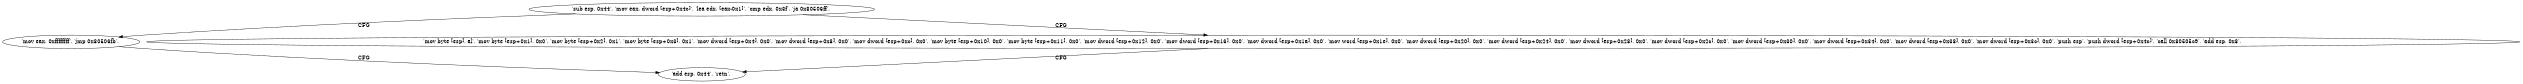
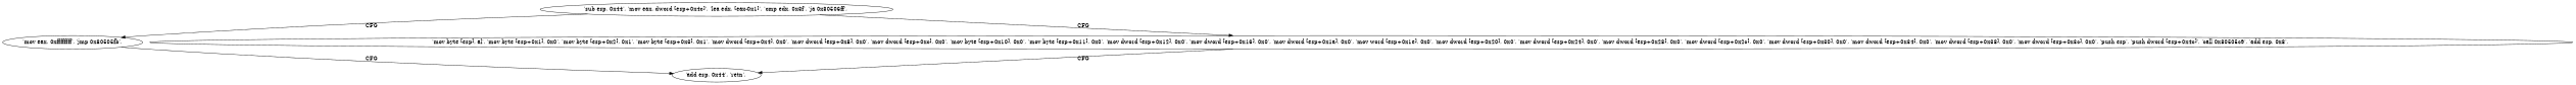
  digraph {
    n1 [label="'sub esp, 0x44', 'mov eax, dword [esp+0x4c]', 'lea edx, [eax-0x1]', 'cmp edx, 0x3f', 'ja 0x80506ff', "]
-   n2 [label="'mov eax, 0xffffffff', 'jmp 0x80506fb', "]
+   n2 [label="'mov eax, 0xffffffff', 'jmp 0x80505fb',"]
    n3 [label="'mov byte [esp], al', 'mov byte [esp+0x1], 0x0', 'mov byte [esp+0x2], 0x1', 'mov byte [esp+0x3], 0x1', 'mov dword [esp+0x4], 0x0', 'mov dword [esp+0x8], 0x0', 'mov dword [esp+0xc], 0x0', 'mov byte [esp+0x10], 0x0', 'mov byte [esp+0x11], 0x0', 'mov dword [esp+0x12], 0x0', 'mov dword [esp+0x16], 0x0', 'mov dword [esp+0x1a], 0x0', 'mov word [esp+0x1e], 0x0', 'mov dword [esp+0x20], 0x0', 'mov dword [esp+0x24], 0x0', 'mov dword [esp+0x28], 0x0', 'mov dword [esp+0x2c], 0x0', 'mov dword [esp+0x30], 0x0', 'mov dword [esp+0x34], 0x0', 'mov dword [esp+0x38], 0x0', 'mov dword [esp+0x3c], 0x0', 'push esp', 'push dword [esp+0x4c]', 'call 0x80505c9', 'add esp, 0x8', "]
    n4 [label="'add esp, 0x44', 'retn', "]
    n1 -> n2 [label=CFG]
    n1 -> n3 [label=CFG]
    n2 -> n4 [label=CFG]
    n3 -> n4 [label=CFG]
  }
